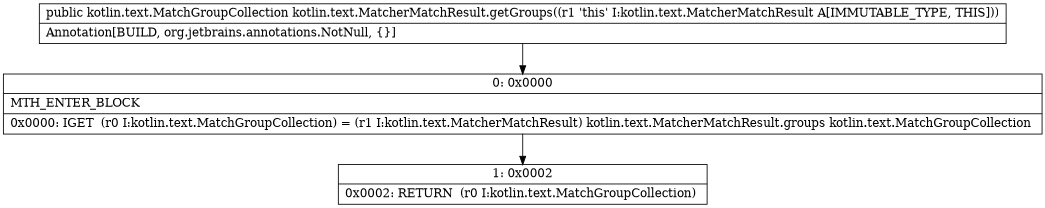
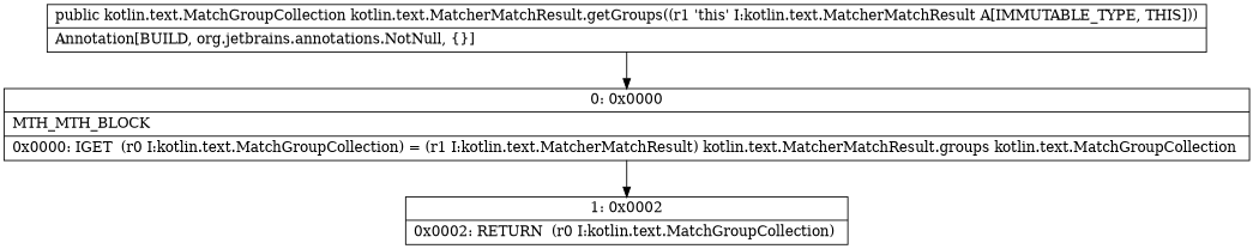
  digraph {
    node [shape=record]
-   n1 [label="{0\:\ 0x0000|MTH_ENTER_BLOCK\l|0x0000: IGET  (r0 I:kotlin.text.MatchGroupCollection) = (r1 I:kotlin.text.MatcherMatchResult) kotlin.text.MatcherMatchResult.groups kotlin.text.MatchGroupCollection \l}"]
+   n1 [label="{0\:\ 0x0000|MTH_MTH_BLOCK\l|0x0000: IGET  (r0 I:kotlin.text.MatchGroupCollection) = (r1 I:kotlin.text.MatcherMatchResult) kotlin.text.MatcherMatchResult.groups kotlin.text.MatchGroupCollection \l}"]
    n2 [label="{1\:\ 0x0002|0x0002: RETURN  (r0 I:kotlin.text.MatchGroupCollection) \l}"]
    n3 [label="{public kotlin.text.MatchGroupCollection kotlin.text.MatcherMatchResult.getGroups((r1 'this' I:kotlin.text.MatcherMatchResult A[IMMUTABLE_TYPE, THIS]))  | Annotation[BUILD, org.jetbrains.annotations.NotNull, \{\}]\l}"]
    n1 -> n2
    n3 -> n1
  }
